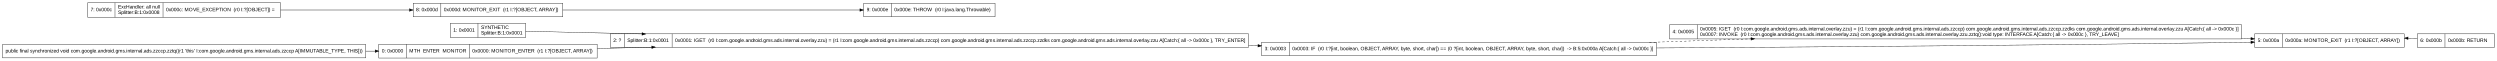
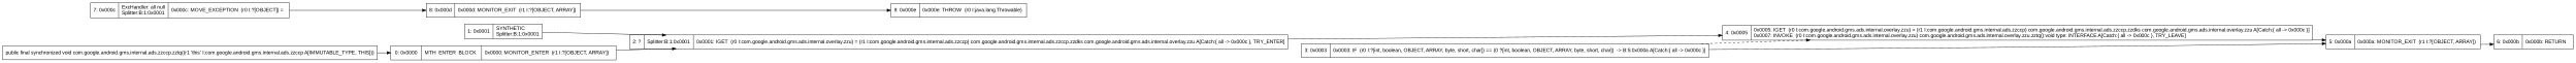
  digraph {
    fontname="Liberation Sans"
    rankdir=LR
    node [fontname="Liberation Sans" shape=record]
    edge [fontname="Liberation Sans"]
-   n1 [label="{0\:\ 0x0000|MTH_ENTER_MONITOR\l|0x0000: MONITOR_ENTER  (r1 I:?[OBJECT, ARRAY]) \l}"]
+   n1 [label="{0\:\ 0x0000|MTH_ENTER_BLOCK\l|0x0000: MONITOR_ENTER  (r1 I:?[OBJECT, ARRAY]) \l}"]
    n2 [label="{2\:\ ?|Splitter:B:1:0x0001\l|0x0001: IGET  (r0 I:com.google.android.gms.ads.internal.overlay.zzu) = (r1 I:com.google.android.gms.internal.ads.zzccp) com.google.android.gms.internal.ads.zzccp.zzdks com.google.android.gms.ads.internal.overlay.zzu A[Catch:\{ all \-\> 0x000c \}, TRY_ENTER]\l}"]
    n3 [label="{1\:\ 0x0001|SYNTHETIC\lSplitter:B:1:0x0001\l}"]
    n4 [label="{3\:\ 0x0003|0x0003: IF  (r0 I:?[int, boolean, OBJECT, ARRAY, byte, short, char]) == (0 ?[int, boolean, OBJECT, ARRAY, byte, short, char])  \-\> B:5:0x000a A[Catch:\{ all \-\> 0x000c \}]\l}"]
-   n5 [label="{7\:\ 0x000c|ExcHandler: all null\lSplitter:B:1:0x0008\l|0x000c: MOVE_EXCEPTION  (r0 I:?[OBJECT]) =  \l}"]
+   n5 [label="{7\:\ 0x000c|ExcHandler: all null\lSplitter:B:1:0x0001\l|0x000c: MOVE_EXCEPTION  (r0 I:?[OBJECT]) =  \l}"]
    n6 [label="{8\:\ 0x000d|0x000d: MONITOR_EXIT  (r1 I:?[OBJECT, ARRAY]) \l}"]
    n7 [label="{4\:\ 0x0005|0x0005: IGET  (r0 I:com.google.android.gms.ads.internal.overlay.zzu) = (r1 I:com.google.android.gms.internal.ads.zzccp) com.google.android.gms.internal.ads.zzccp.zzdks com.google.android.gms.ads.internal.overlay.zzu A[Catch:\{ all \-\> 0x000c \}]\l0x0007: INVOKE  (r0 I:com.google.android.gms.ads.internal.overlay.zzu) com.google.android.gms.ads.internal.overlay.zzu.zztq():void type: INTERFACE A[Catch:\{ all \-\> 0x000c \}, TRY_LEAVE]\l}"]
    n8 [label="{5\:\ 0x000a|0x000a: MONITOR_EXIT  (r1 I:?[OBJECT, ARRAY]) \l}"]
    n9 [label="{6\:\ 0x000b|0x000b: RETURN   \l}"]
    n10 [label="{9\:\ 0x000e|0x000e: THROW  (r0 I:java.lang.Throwable) \l}"]
    n11 [label="{public final synchronized void com.google.android.gms.internal.ads.zzccp.zztq((r1 'this' I:com.google.android.gms.internal.ads.zzccp A[IMMUTABLE_TYPE, THIS])) }"]
    n1 -> n2
-   n2 -> n4
+   n2 -> n7
    n3 -> n2
    n4 -> n7 [style=dashed]
    n4 -> n8
    n5 -> n6
    n6 -> n10
    n7 -> n8
-   n9 -> n8
+   n8 -> n9
    n11 -> n1
  }
